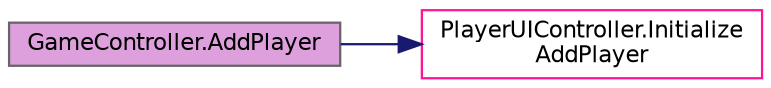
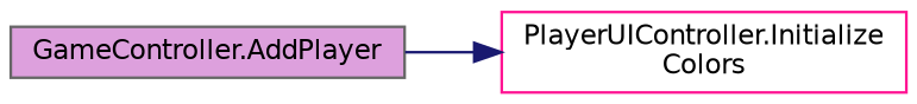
  digraph {
    rankdir=LR
    node [fontname=Helvetica fontsize=10 shape=record style=filled]
    n1 [color=gray40 fillcolor=plum fontcolor=black height=0.2 label="GameController.AddPlayer" width=0.4]
-   n2 [color=deeppink height=0.2 label="PlayerUIController.Initialize\lAddPlayer" width=0.4 fillcolor=white]
+   n2 [color=deeppink height=0.2 label="PlayerUIController.Initialize\lColors" width=0.4 fillcolor=white]
    n1 -> n2 [color=midnightblue fontname=Helvetica fontsize=10 labelfontname=Helvetica labelfontsize=10 style=solid]
  }
